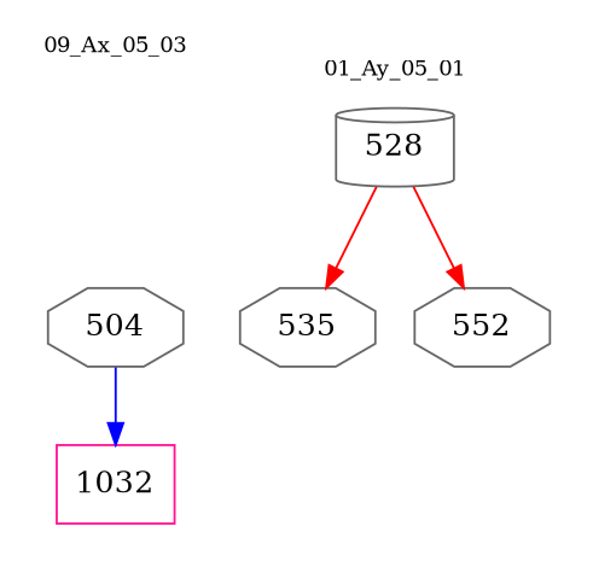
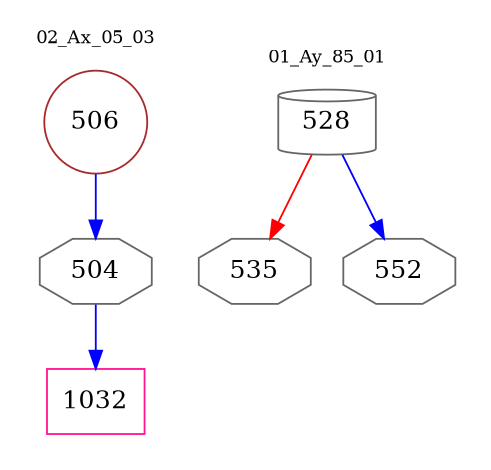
  digraph {
    node [color=gray40 shape=octagon]
    edge [color=blue style=solid]
+   n1 [color=brown label=506 shape=circle]
    n2 [label=504]
    n3 [color=deeppink label=1032 shape=box]
    n4 [label=535]
    n5 [label=528 shape=cylinder]
    n6 [label=552]
    subgraph cluster_1 {
      color=white
      fontsize=10
-     label="09_Ax_05_03"
+     label="02_Ax_05_03"
+     n1
      n2
      n3
    }
    subgraph cluster_2 {
      color=white
      fontsize=10
-     label="01_Ay_05_01"
+     label="01_Ay_85_01"
      n4
      n5
      n6
    }
+   n1 -> n2
    n2 -> n3
    n5 -> n4 [color=red]
-   n5 -> n6 [color=red]
+   n5 -> n6
  }
